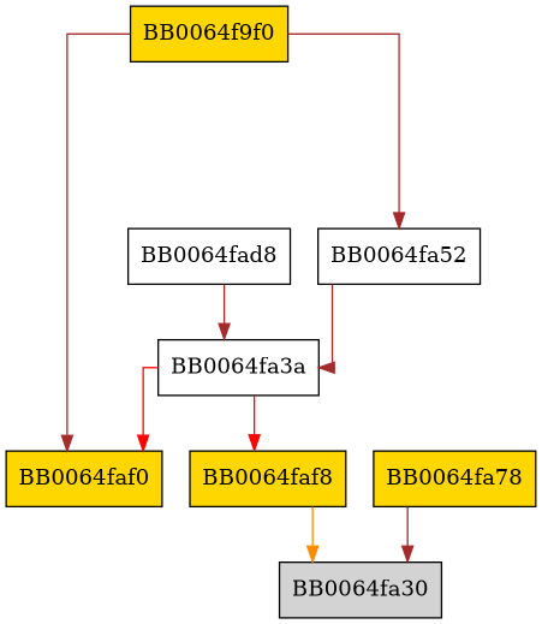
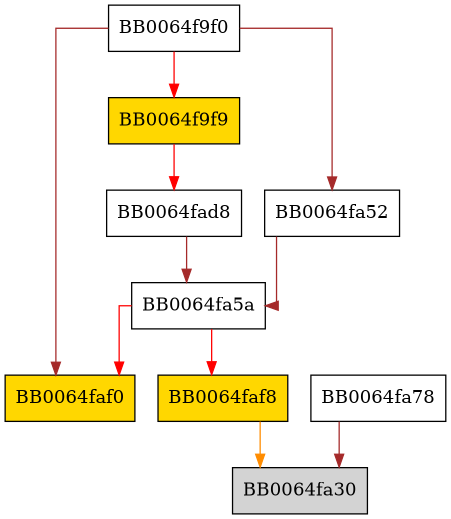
  digraph {
    splines=ortho
    node [fillcolor=gold shape=box style=filled]
    edge [color=brown]
-   BB0064f9f0
+   BB0064f9f0 [fillcolor=white]
    BB0064faf0
+   BB0064f9f9
    BB0064fa52 [fillcolor=white]
    BB0064fad8 [fillcolor=white]
-   BB0064fa5a [fillcolor=white label=BB0064fa3a]
+   BB0064fa5a [fillcolor=white]
    BB0064faf8
    n8 [fillcolor=lightgrey label=BB0064fa30]
-   BB0064fa78
+   BB0064fa78 [fillcolor=white]
    BB0064f9f0 -> BB0064faf0
+   BB0064f9f0 -> BB0064f9f9 [color=red]
    BB0064f9f0 -> BB0064fa52
+   BB0064f9f9 -> BB0064fad8 [color=red]
    BB0064fa52 -> BB0064fa5a
    BB0064fad8 -> BB0064fa5a
    BB0064fa5a -> BB0064faf0 [color=red]
    BB0064fa5a -> BB0064faf8 [color=red]
    BB0064faf8 -> n8 [color=darkorange]
    BB0064fa78 -> n8
  }
